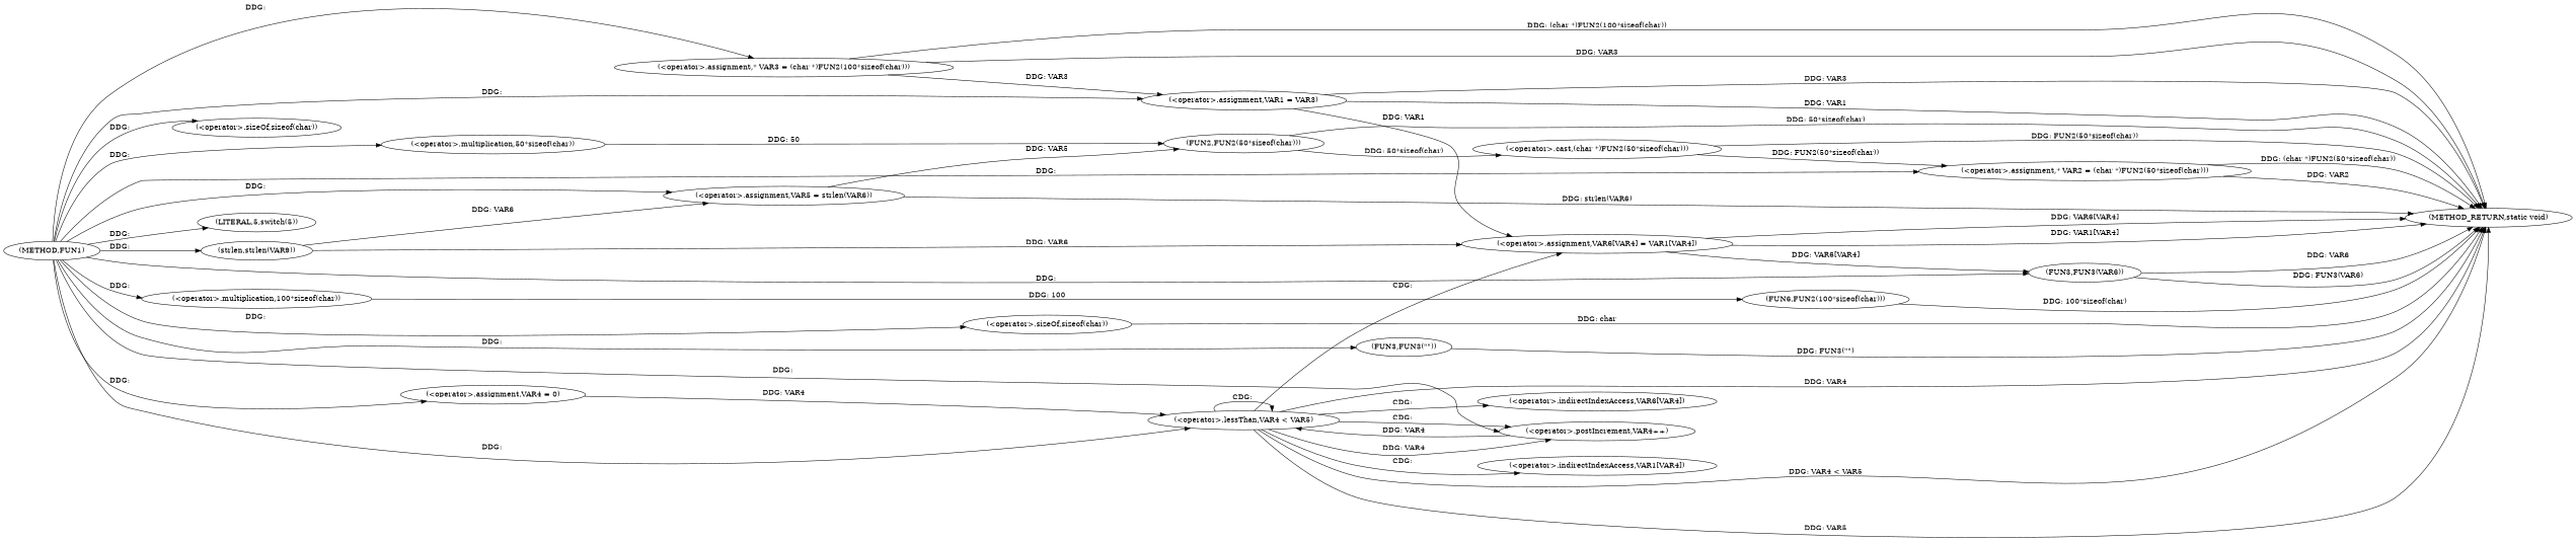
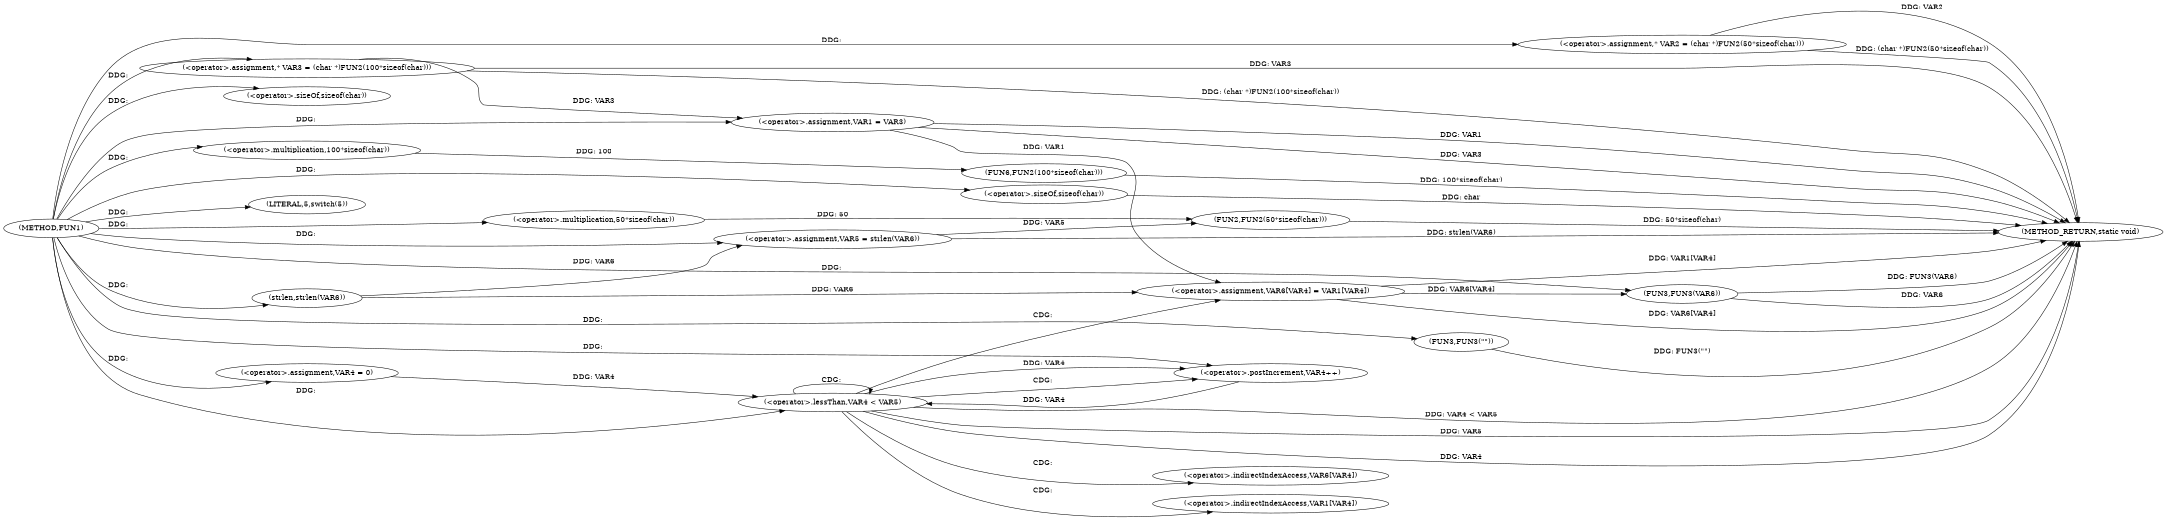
  digraph {
    rankdir=LR
    n1 [label="(METHOD,FUN1)"]
    n2 [label="(<operator>.assignment,* VAR2 = (char *)FUN2(50*sizeof(char)))"]
    n3 [label="(<operator>.multiplication,50*sizeof(char))"]
    n4 [label="(<operator>.sizeOf,sizeof(char))"]
    n5 [label="(<operator>.assignment,* VAR3 = (char *)FUN2(100*sizeof(char)))"]
    n6 [label="(<operator>.multiplication,100*sizeof(char))"]
    n7 [label="(<operator>.sizeOf,sizeof(char))"]
    n8 [label="(LITERAL,5,switch(5))"]
    n9 [label="(FUN3,FUN3(\"\"))"]
    n10 [label="(<operator>.assignment,VAR1 = VAR3)"]
    n11 [label="(<operator>.assignment,VAR5 = strlen(VAR6))"]
-   n12 [label="(strlen,strlen(VAR9))"]
+   n12 [label="(strlen,strlen(VAR6))"]
    n13 [label="(<operator>.assignment,VAR4 = 0)"]
    n14 [label="(<operator>.lessThan,VAR4 < VAR5)"]
    n15 [label="(<operator>.postIncrement,VAR4++)"]
    n16 [label="(FUN3,FUN3(VAR6))"]
    n17 [label="(METHOD_RETURN,static void)"]
    n18 [label="(FUN2,FUN2(50*sizeof(char)))"]
    n19 [label="(FUN6,FUN2(100*sizeof(char)))"]
    n20 [label="(<operator>.assignment,VAR6[VAR4] = VAR1[VAR4])"]
    n21 [label="(<operator>.indirectIndexAccess,VAR6[VAR4])"]
    n22 [label="(<operator>.indirectIndexAccess,VAR1[VAR4])"]
-   n23 [label="(<operator>.cast,(char *)FUN2(50*sizeof(char)))"]
    n1 -> n2 [label="DDG: "]
    n1 -> n3 [label="DDG: "]
    n1 -> n4 [label="DDG: "]
    n1 -> n5 [label="DDG: "]
    n1 -> n6 [label="DDG: "]
    n1 -> n7 [label="DDG: "]
    n1 -> n8 [label="DDG: "]
    n1 -> n9 [label="DDG: "]
    n1 -> n10 [label="DDG: "]
    n1 -> n11 [label="DDG: "]
    n1 -> n12 [label="DDG: "]
    n1 -> n13 [label="DDG: "]
    n1 -> n14 [label="DDG: "]
    n1 -> n15 [label="DDG: "]
    n1 -> n16 [label="DDG: "]
    n2 -> n17 [label="DDG: VAR2"]
    n2 -> n17 [label="DDG: (char *)FUN2(50*sizeof(char))"]
    n3 -> n18 [label="DDG: 50"]
    n5 -> n10 [label="DDG: VAR3"]
    n5 -> n17 [label="DDG: VAR3"]
    n5 -> n17 [label="DDG: (char *)FUN2(100*sizeof(char))"]
    n6 -> n19 [label="DDG: 100"]
    n7 -> n17 [label="DDG: char"]
    n9 -> n17 [label="DDG: FUN3(\"\")"]
    n10 -> n17 [label="DDG: VAR3"]
    n10 -> n17 [label="DDG: VAR1"]
    n10 -> n20 [label="DDG: VAR1"]
    n11 -> n17 [label="DDG: strlen(VAR6)"]
    n11 -> n18 [label="DDG: VAR5"]
    n12 -> n11 [label="DDG: VAR6"]
    n12 -> n20 [label="DDG: VAR6"]
    n13 -> n14 [label="DDG: VAR4"]
    n14 -> n14 [label="CDG: "]
    n14 -> n15 [label="DDG: VAR4"]
    n14 -> n15 [label="CDG: "]
    n14 -> n17 [label="DDG: VAR5"]
    n14 -> n17 [label="DDG: VAR4"]
    n14 -> n17 [label="DDG: VAR4 < VAR5"]
    n14 -> n20 [label="CDG: "]
    n14 -> n21 [label="CDG: "]
    n14 -> n22 [label="CDG: "]
    n15 -> n14 [label="DDG: VAR4"]
    n16 -> n17 [label="DDG: FUN3(VAR6)"]
    n16 -> n17 [label="DDG: VAR6"]
    n18 -> n17 [label="DDG: 50*sizeof(char)"]
-   n18 -> n23 [label="DDG: 50*sizeof(char)"]
    n19 -> n17 [label="DDG: 100*sizeof(char)"]
    n20 -> n16 [label="DDG: VAR6[VAR4]"]
    n20 -> n17 [label="DDG: VAR1[VAR4]"]
    n20 -> n17 [label="DDG: VAR6[VAR4]"]
-   n23 -> n2 [label="DDG: FUN2(50*sizeof(char))"]
-   n23 -> n17 [label="DDG: FUN2(50*sizeof(char))"]
  }
